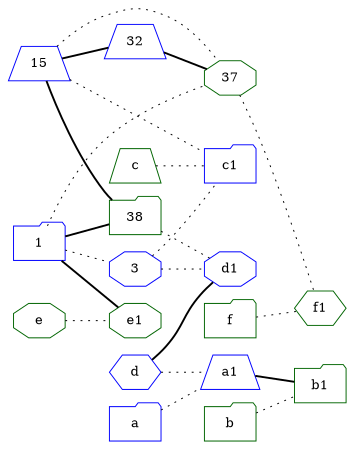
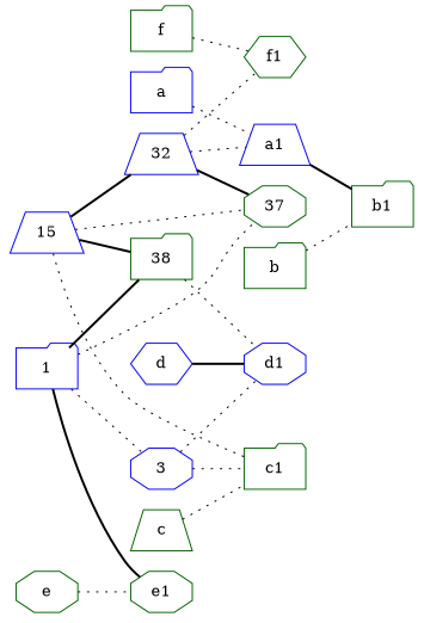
  graph {
    rankdir=LR
    node [color=blue shape=folder]
    edge [style=dotted]
    15 [shape=trapezium]
    37 [color=darkgreen shape=octagon]
-   c1
+   c1 [color=darkgreen]
    32 [shape=trapezium]
    38 [color=darkgreen]
    f1 [color=darkgreen shape=hexagon]
    a1 [shape=trapezium]
    d1 [shape=octagon]
    b [color=darkgreen]
    b1 [color=darkgreen]
    d [shape=hexagon]
    3 [shape=octagon]
    e [color=darkgreen shape=octagon]
    e1 [color=darkgreen shape=octagon]
    c [color=darkgreen shape=trapezium]
    1
    f [color=darkgreen]
    a
    15 -- 37
    15 -- c1
    15 -- 32 [style=bold]
    15 -- 38 [style=bold]
-   37 -- f1
+   32 -- f1
    32 -- 37 [style=bold]
-   d -- a1
+   32 -- a1
    38 -- d1
    a1 -- b1 [style=bold]
    b -- b1
    d -- d1 [style=bold]
    3 -- c1
    3 -- d1
    e -- e1
    c -- c1
    1 -- 37
    1 -- 38 [style=bold]
    1 -- 3
    1 -- e1 [style=bold]
    f -- f1
    a -- a1
  }
